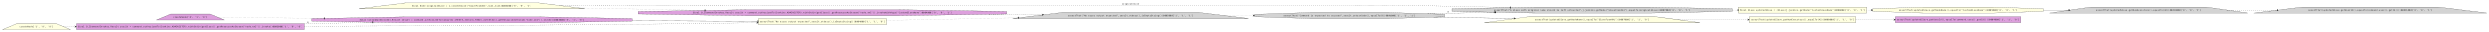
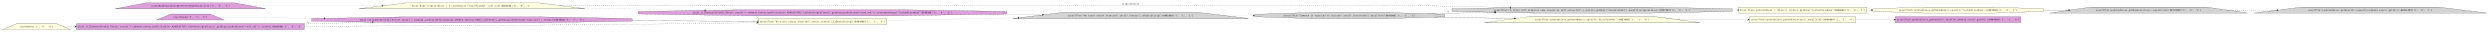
  digraph {
    rankdir=LR
    fontname="IBM Plex Mono"
    node [fillcolor=lightyellow shape=trapezium style=filled fontname="IBM Plex Mono"]
    edge [style=dashed arrowhead=tee fontname="IBM Plex Mono"]
    n1 [fillcolor=lightgrey label="assertThat(updatedSlave.getUserId(),equalTo(command.user().getId()))@@@11@@@['0', '0', '1']"]
    n2 [label="final Node originalSlave = j.createSlave(\"SlaveFromXml\",null,null)@@@3@@@['0', '0', '1']"]
    n3 [fillcolor=lightgrey label="assertThat(\"A slave with original name should be left untouched\",j.jenkins.getNode(\"SlaveFromXml\"),equalTo(originalSlave))@@@7@@@['0', '0', '1']" shape=octagon]
    n4 [fillcolor=plum label="final CLICommandInvoker.Result result = command.authorizedTo(Jenkins.ADMINISTER).withStdin(getClass().getResourceAsStream(\"node.xml\")).invokeWithArgs(\"CustomSlaveName\")@@@4@@@['0', '0', '1']" shape=octagon]
    n5 [fillcolor=plum label="createNode['0', '1', '0']"]
    n6 [fillcolor=plum label="final CLICommandInvoker.Result result = command.authorizedTo(Computer.CREATE,Jenkins.READ).withStdin(.getResourceAsStream(\"node.xml\")).invoke()@@@3@@@['0', '1', '0']" shape=octagon]
    n7 [label="assertThat(updatedSlave.getNodeName(),equalTo(\"CustomSlaveName\"))@@@9@@@['0', '0', '1']" shape=octagon]
    n8 [fillcolor=lightgrey label="assertThat(updatedSlave.getNumExecutors(),equalTo(42))@@@10@@@['0', '0', '1']"]
    n9 [label="assertThat(updatedSlave.getNodeName(),equalTo(\"SlaveFromXML\"))@@@7@@@['1', '1', '0']"]
    n10 [label="assertThat(updatedSlave.getNumExecutors(),equalTo(42))@@@8@@@['1', '1', '0']" shape=box]
    n11 [fillcolor=plum label="final CLICommandInvoker.Result result = command.authorizedTo(Jenkins.ADMINISTER).withStdin(getClass().getResourceAsStream(\"node.xml\")).invoke()@@@3@@@['1', '0', '0']" shape=box]
    n12 [label="assertThat(\"No error output expected\",result.stderr(),isEmptyString())@@@4@@@['1', '1', '0']" shape=box]
    n13 [label="final Slave updatedSlave = (Slave)j.jenkins.getNode(\"CustomSlaveName\")@@@8@@@['0', '0', '1']" shape=box]
    n14 [fillcolor=lightgrey label="assertThat(\"No error output expected\",result.stderr(),isEmptyString())@@@5@@@['1', '1', '1']"]
    n15 [fillcolor=lightgrey label="assertThat(\"Command is expected to succeed\",result.returnCode(),equalTo(0))@@@6@@@['1', '1', '1']" shape=octagon]
    n16 [fillcolor=plum label="assertThat(updatedSlave.getUserId(),equalTo(command.user().getId()))@@@9@@@['1', '1', '0']" shape=box]
    n17 [label="createNode['1', '0', '0']"]
+   n18 [fillcolor=plum label="createNodeSpecifyingDifferentNameExplicitly['0', '0', '1']"]
    n2 -> n3 [label=originalSlave]
    n2 -> n4 [style=dotted]
    n3 -> n13 [style=dotted]
    n4 -> n14 [arrowhead=vee]
    n5 -> n6 [style=dotted]
    n6 -> n12 [style=solid]
    n7 -> n8 [style=solid arrowhead=vee]
    n8 -> n1
    n9 -> n10 [arrowhead=vee]
    n10 -> n16 [arrowhead=vee]
    n11 -> n6 [label=0]
    n11 -> n12 [arrowhead=vee]
    n12 -> n14 [style=dotted]
    n13 -> n7 [style=dotted arrowhead=vee]
    n14 -> n15 [style=dotted arrowhead=vee]
    n15 -> n3 [label=0 arrowhead=vee]
    n15 -> n3 [style=dotted]
    n15 -> n9 [style=solid arrowhead=vee]
    n17 -> n11 [arrowhead=vee]
+   n18 -> n2 [style=dotted]
  }
